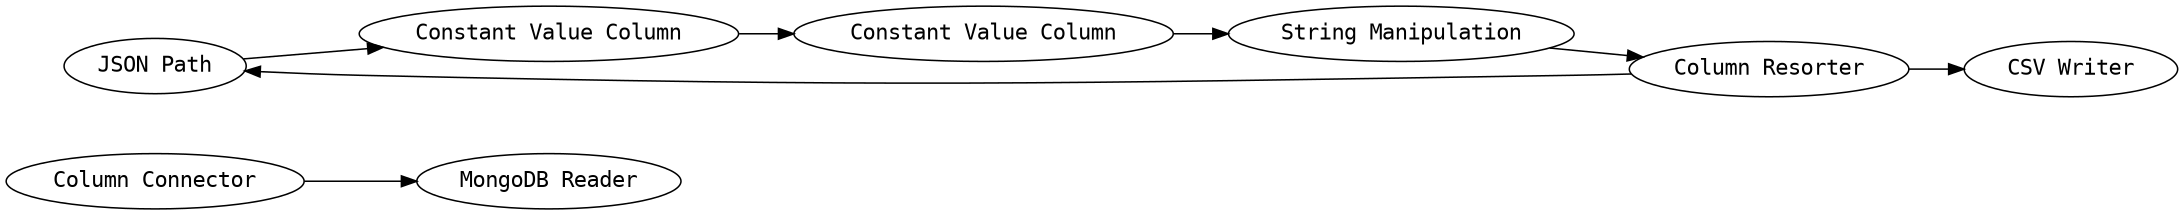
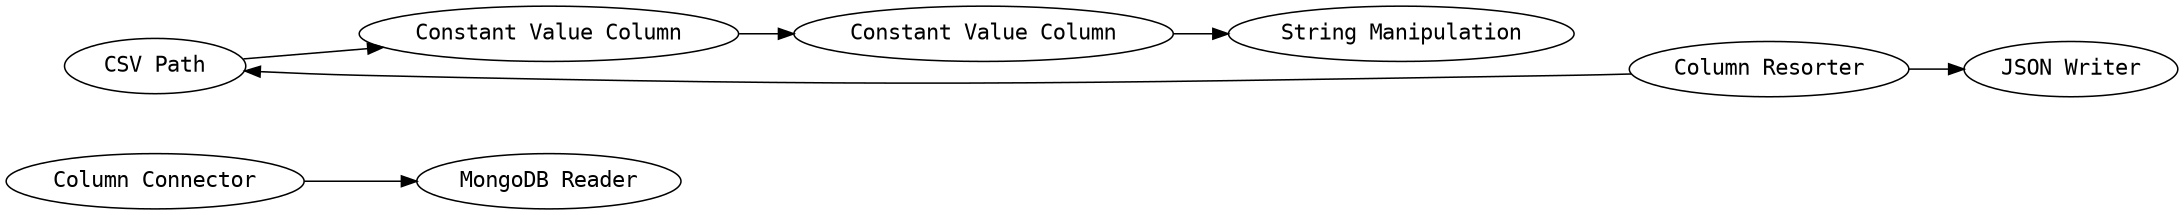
  digraph {
    fontname="DejaVu Sans Mono"
    rankdir=LR
    node [fontname="DejaVu Sans Mono"]
    edge [fontname="DejaVu Sans Mono"]
    n1 [label="Column Connector"]
    n2 [label="MongoDB Reader"]
-   n3 [label="JSON Path"]
+   n3 [label="CSV Path"]
    n4 [label="Constant Value Column"]
    n5 [label="Constant Value Column"]
    n6 [label="String Manipulation"]
    n7 [label="Column Resorter"]
-   n8 [label="CSV Writer"]
+   n8 [label="JSON Writer"]
    n1 -> n2
    n3 -> n4
    n4 -> n5
    n5 -> n6
-   n6 -> n7
    n7 -> n3
    n7 -> n8
  }
